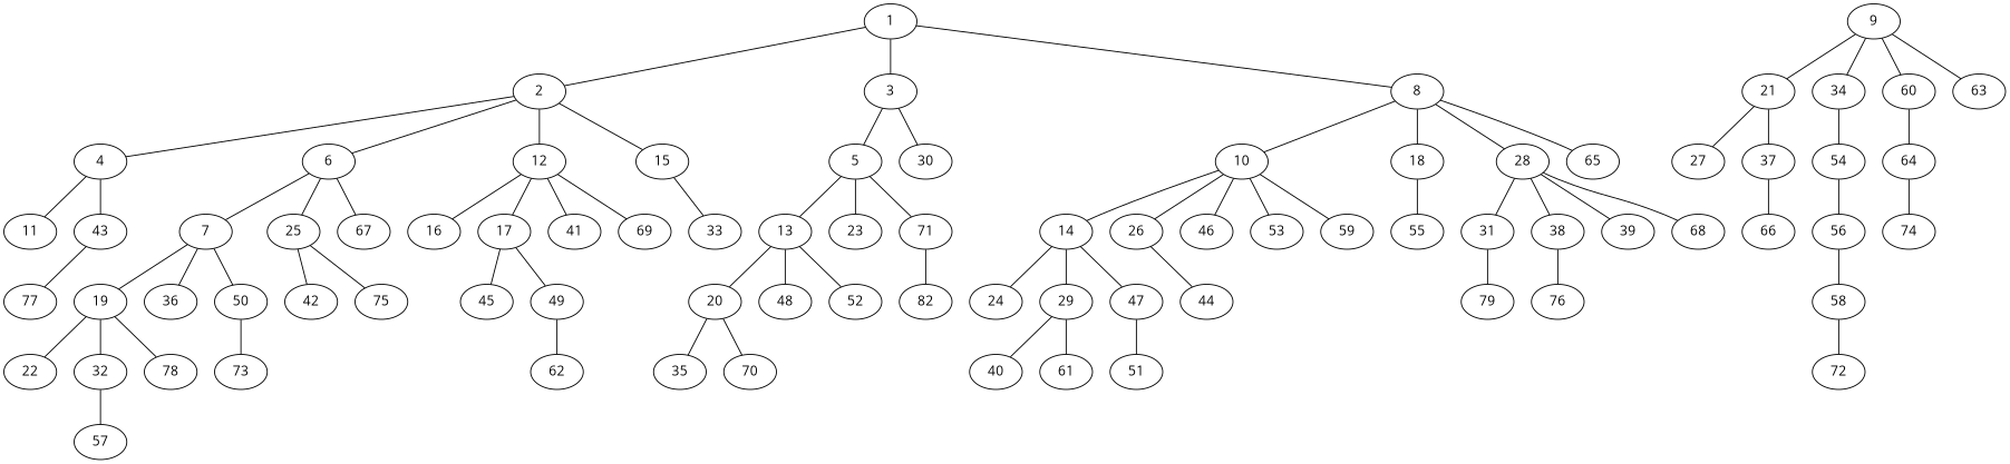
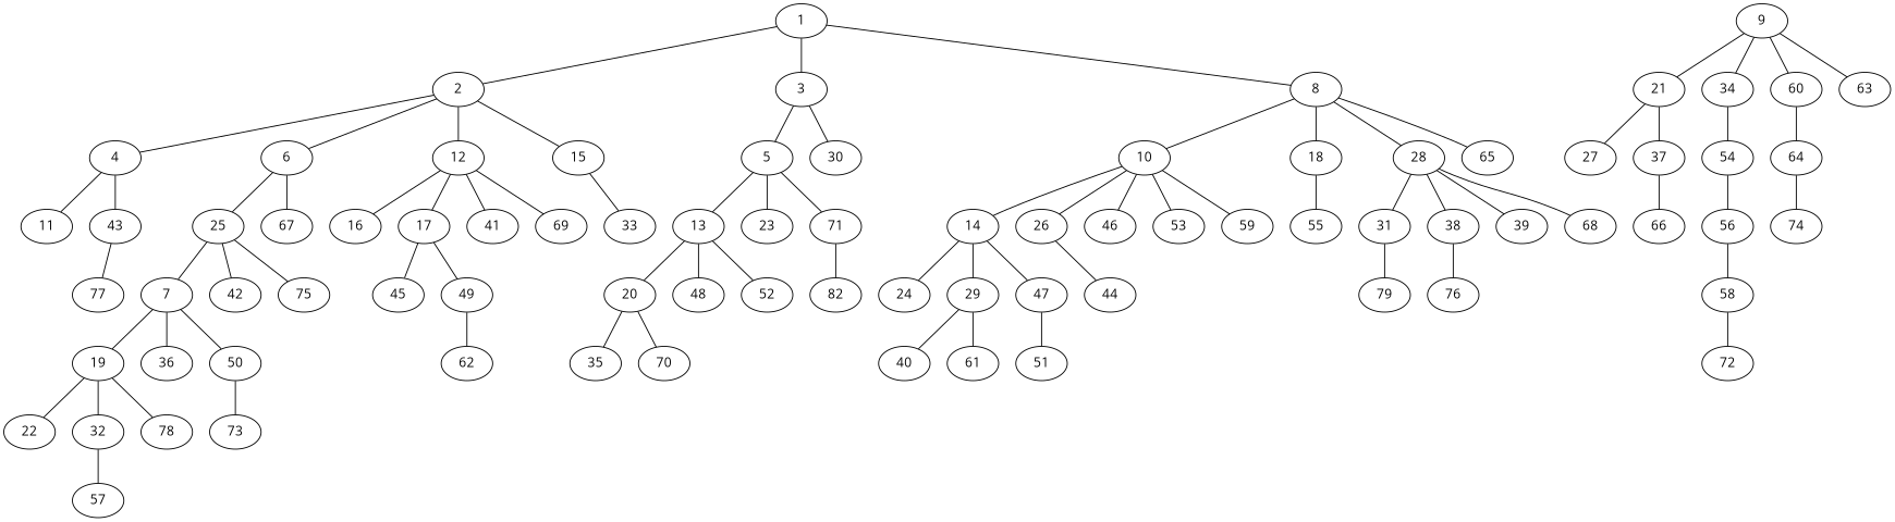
  graph {
    fontname="Open Sans"
    node [fontname="Open Sans"]
    edge [fontname="Open Sans"]
    1
    2
    3
    8
    4
    6
    12
    15
    5
    30
    10
    18
    28
    65
    11
    43
    7
    25
    67
    16
    17
    41
    69
    33
    13
    23
    71
    9
    21
    34
    60
    63
    14
    26
    46
    53
    59
    55
    31
    38
    39
    68
    77
    19
    36
    50
    42
    75
    45
    49
    20
    48
    52
    n54 [label=82]
    27
    37
    54
    64
    35
    70
    22
    32
    78
    73
    57
    24
    29
    47
    44
    79
    76
    66
    56
    74
    40
    61
    51
    62
    58
    72
    1 -- 2
    1 -- 3
    1 -- 8
    2 -- 4
    2 -- 6
    2 -- 12
    2 -- 15
    3 -- 5
    3 -- 30
    8 -- 10
    8 -- 18
    8 -- 28
    8 -- 65
    4 -- 11
    4 -- 43
-   6 -- 7
+   25 -- 7
    6 -- 25
    6 -- 67
    12 -- 16
    12 -- 17
    12 -- 41
    12 -- 69
    15 -- 33
    5 -- 13
    5 -- 23
    5 -- 71
    10 -- 14
    10 -- 26
    10 -- 46
    10 -- 53
    10 -- 59
    18 -- 55
    28 -- 31
    28 -- 38
    28 -- 39
    28 -- 68
    43 -- 77
    7 -- 19
    7 -- 36
    7 -- 50
    25 -- 42
    25 -- 75
    17 -- 45
    17 -- 49
    13 -- 20
    13 -- 48
    13 -- 52
    71 -- n54
    9 -- 21
    9 -- 34
    9 -- 60
    9 -- 63
    21 -- 27
    21 -- 37
    34 -- 54
    60 -- 64
    14 -- 24
    14 -- 29
    14 -- 47
    26 -- 44
    31 -- 79
    38 -- 76
    19 -- 22
    19 -- 32
    19 -- 78
    50 -- 73
    49 -- 62
    20 -- 35
    20 -- 70
    37 -- 66
    54 -- 56
    64 -- 74
    32 -- 57
    29 -- 40
    29 -- 61
    47 -- 51
    56 -- 58
    58 -- 72
  }
